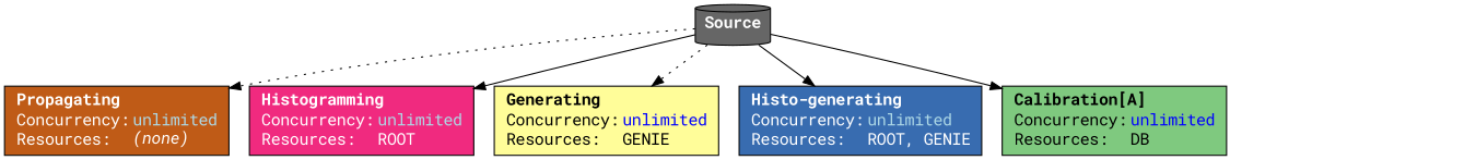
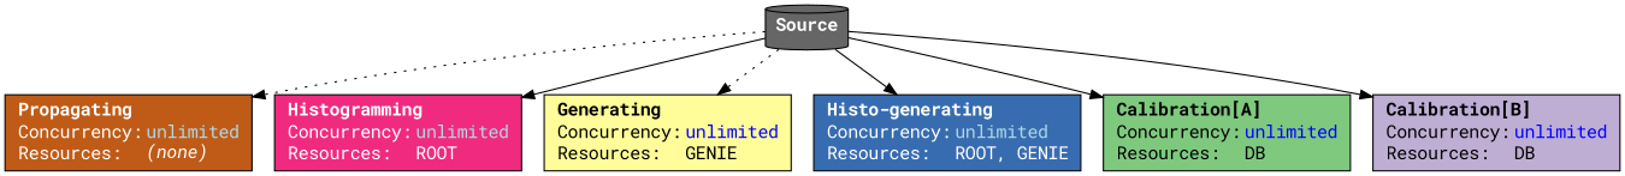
  digraph {
    fontname="Roboto Mono"
    rankdir=TB
    node [fontcolor=white fontname="Roboto Mono" shape=box style=filled]
    edge [fontname="Roboto Mono" style=solid]
    n1 [fillcolor="#666666" label=<<b>Source</b>> shape=cylinder]
    n2 [fillcolor="#BF5B17" label=<       <table cellpadding="0" border="0" cellborder="0">          <tr><td align="LEFT" colspan="2"><b>Propagating</b></td></tr>          <tr><td align="LEFT">Concurrency:</td><td align="LEFT"><font color="lightblue">unlimited</font></td></tr>          <tr><td align="LEFT">Resources:</td><td align="LEFT"><i>(none)</i></td></tr>       </table>     > width=2.7]
    n3 [fillcolor="#F02A7F" label=<       <table cellpadding="0" border="0" cellborder="0">          <tr><td align="LEFT" colspan="2"><b>Histogramming</b></td></tr>          <tr><td align="LEFT">Concurrency:</td><td align="LEFT"><font color="lightblue">unlimited</font></td></tr>          <tr><td align="LEFT">Resources:</td><td align="LEFT">ROOT</td></tr>       </table>     > width=2.7]
    n4 [fillcolor="#FFFD99" label=<       <table cellpadding="0" border="0" cellborder="0">          <tr><td align="LEFT" colspan="2"><b>Generating</b></td></tr>          <tr><td align="LEFT">Concurrency:</td><td align="LEFT"><font color="blue">unlimited</font></td></tr>          <tr><td align="LEFT">Resources:</td><td align="LEFT">GENIE</td></tr>       </table>     > width=2.7 fontcolor=""]
    n5 [fillcolor="#386CB0" label=<       <table cellpadding="0" border="0" cellborder="0">          <tr><td align="LEFT" colspan="2"><b>Histo-generating</b></td></tr>          <tr><td align="LEFT">Concurrency:</td><td align="LEFT"><font color="lightblue">unlimited</font></td></tr>          <tr><td align="LEFT">Resources:</td><td align="LEFT">ROOT, GENIE</td></tr>       </table>     > width=2.7]
    n6 [fillcolor="#7FC97F" label=<       <table cellpadding="0" border="0" cellborder="0">          <tr><td align="LEFT" colspan="2"><b>Calibration[A]</b></td></tr>          <tr><td align="LEFT">Concurrency:</td><td align="LEFT"><font color="blue">unlimited</font></td></tr>          <tr><td align="LEFT">Resources:</td><td align="LEFT">DB</td></tr>       </table>     > width=2.7 fontcolor=""]
+   n7 [fillcolor="#BEAED4" label=<       <table cellpadding="0" border="0" cellborder="0">          <tr><td align="LEFT" colspan="2"><b>Calibration[B]</b></td></tr>          <tr><td align="LEFT">Concurrency:</td><td align="LEFT"><font color="blue">unlimited</font></td></tr>          <tr><td align="LEFT">Resources:</td><td align="LEFT">DB</td></tr>       </table>     > width=2.7 fontcolor=""]
    n1 -> n2 [style=dotted]
    n1 -> n3
    n1 -> n4 [style=dotted]
    n1 -> n5
    n1 -> n6
+   n1 -> n7
  }
